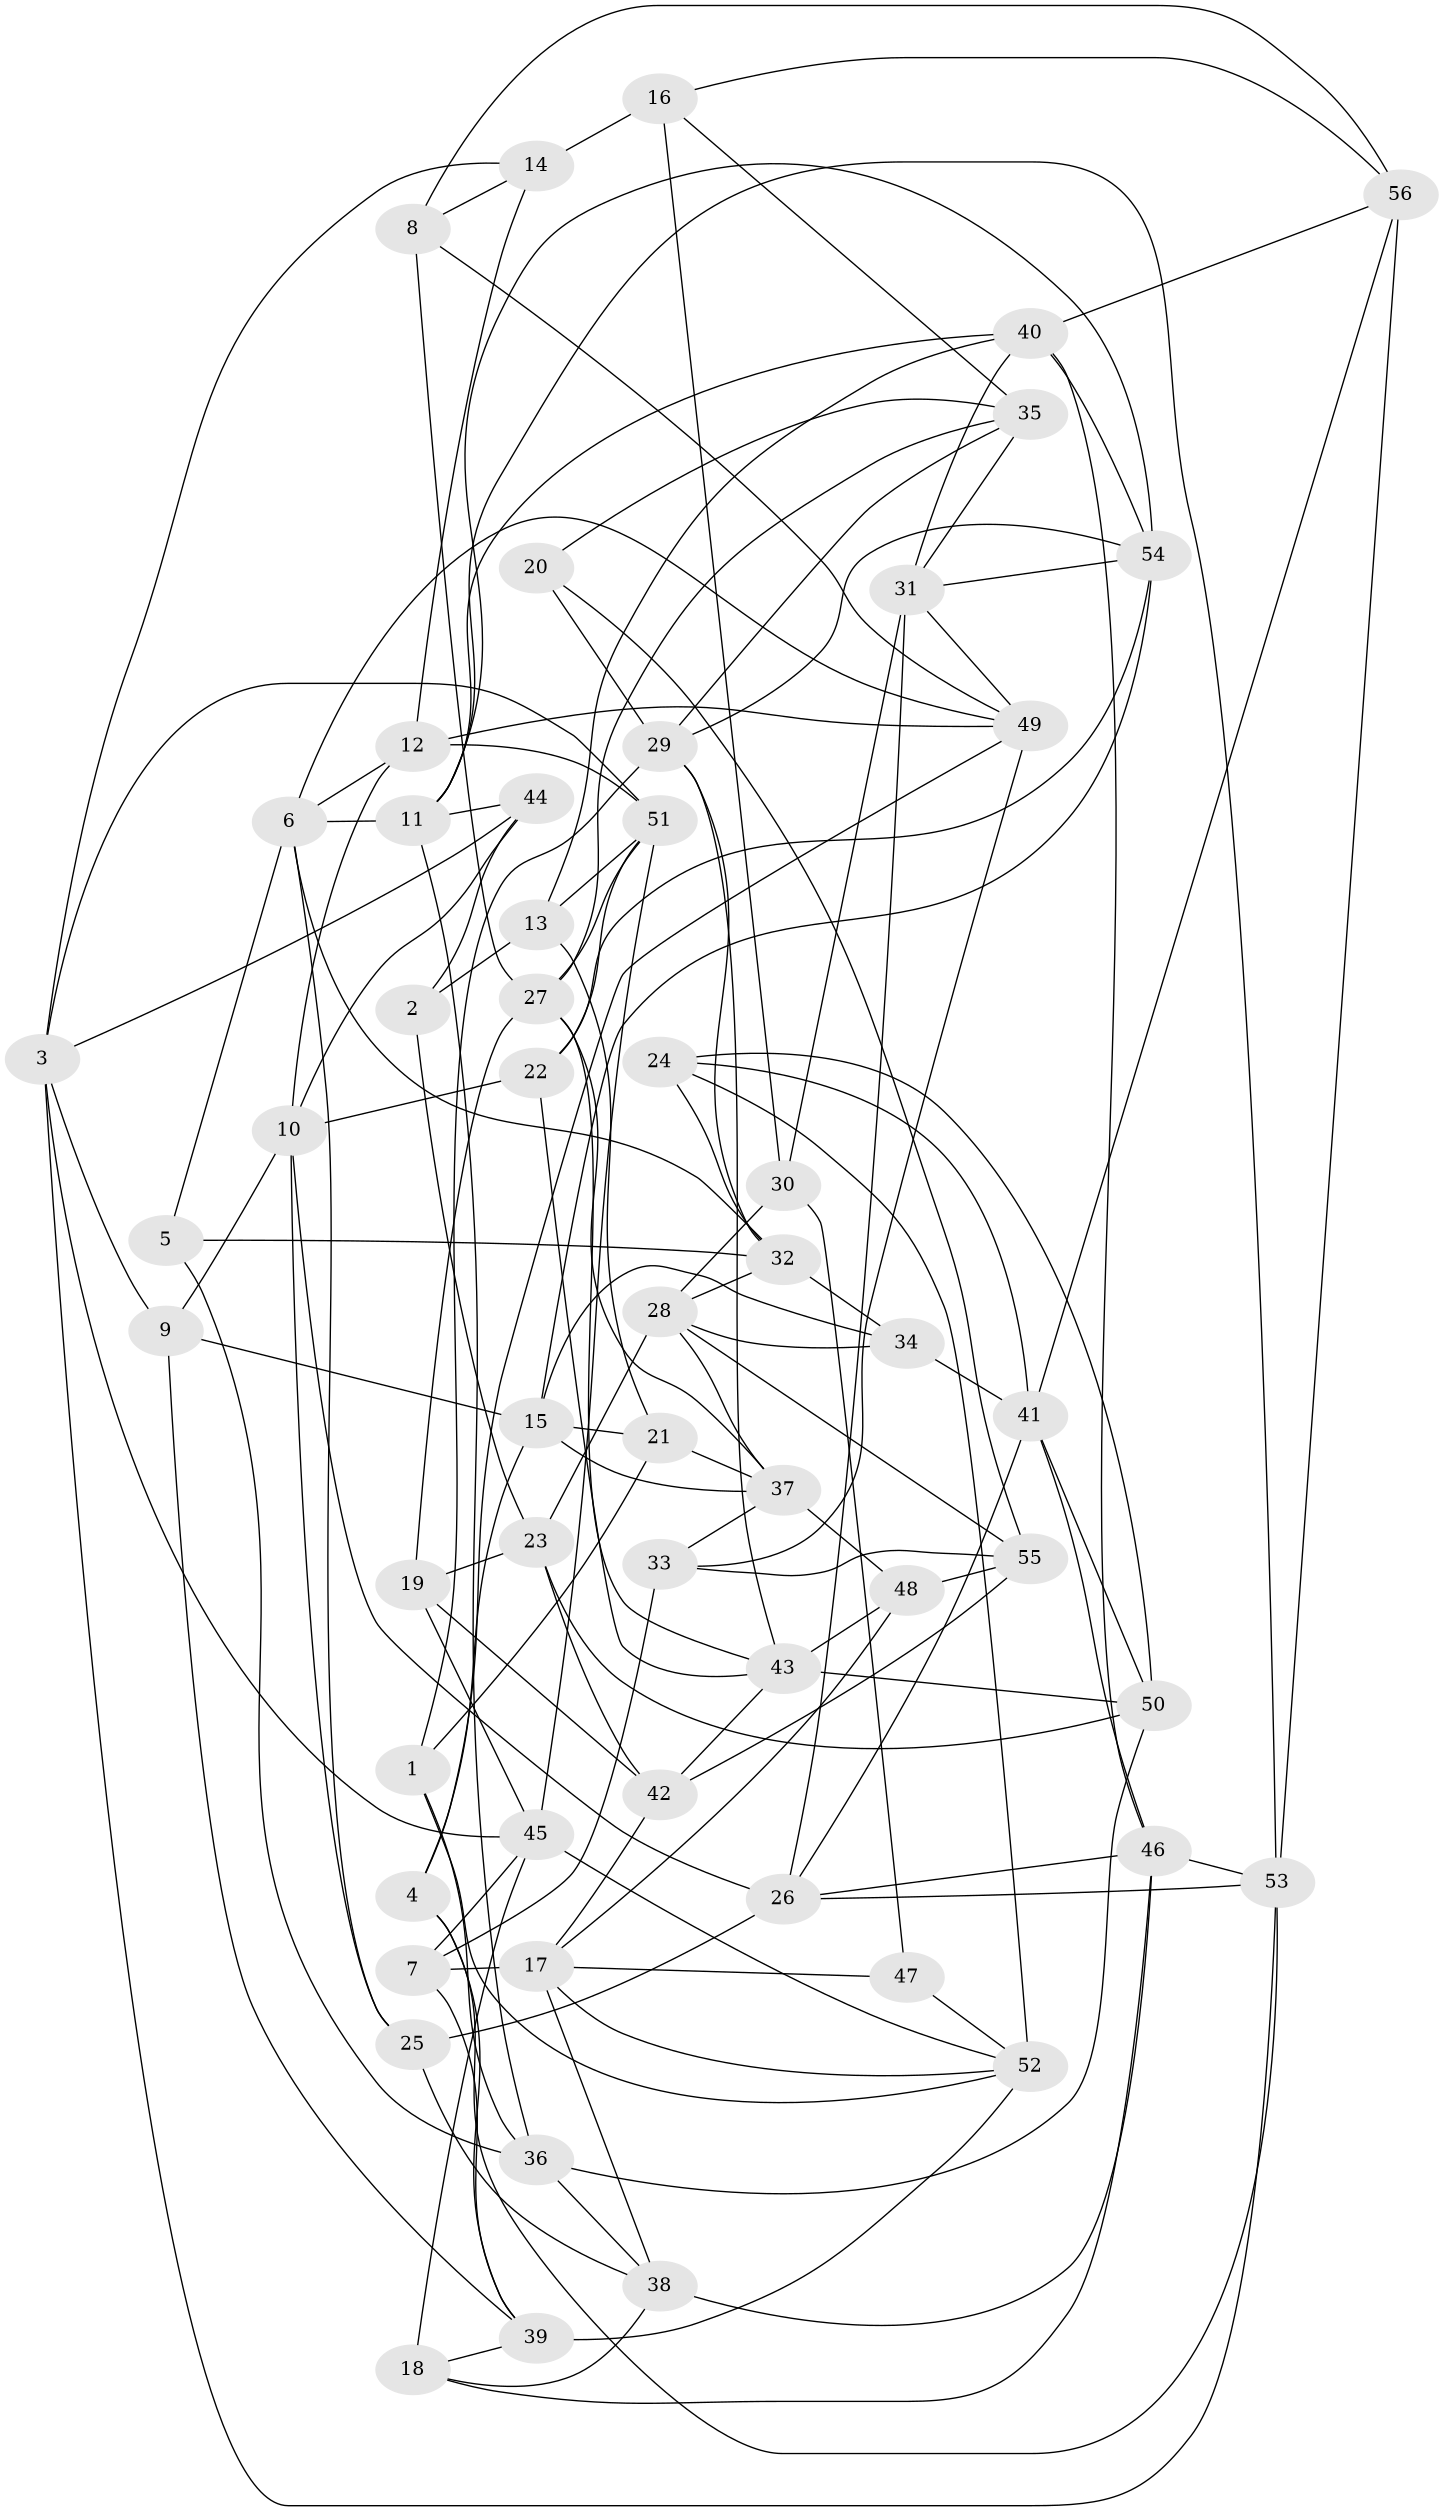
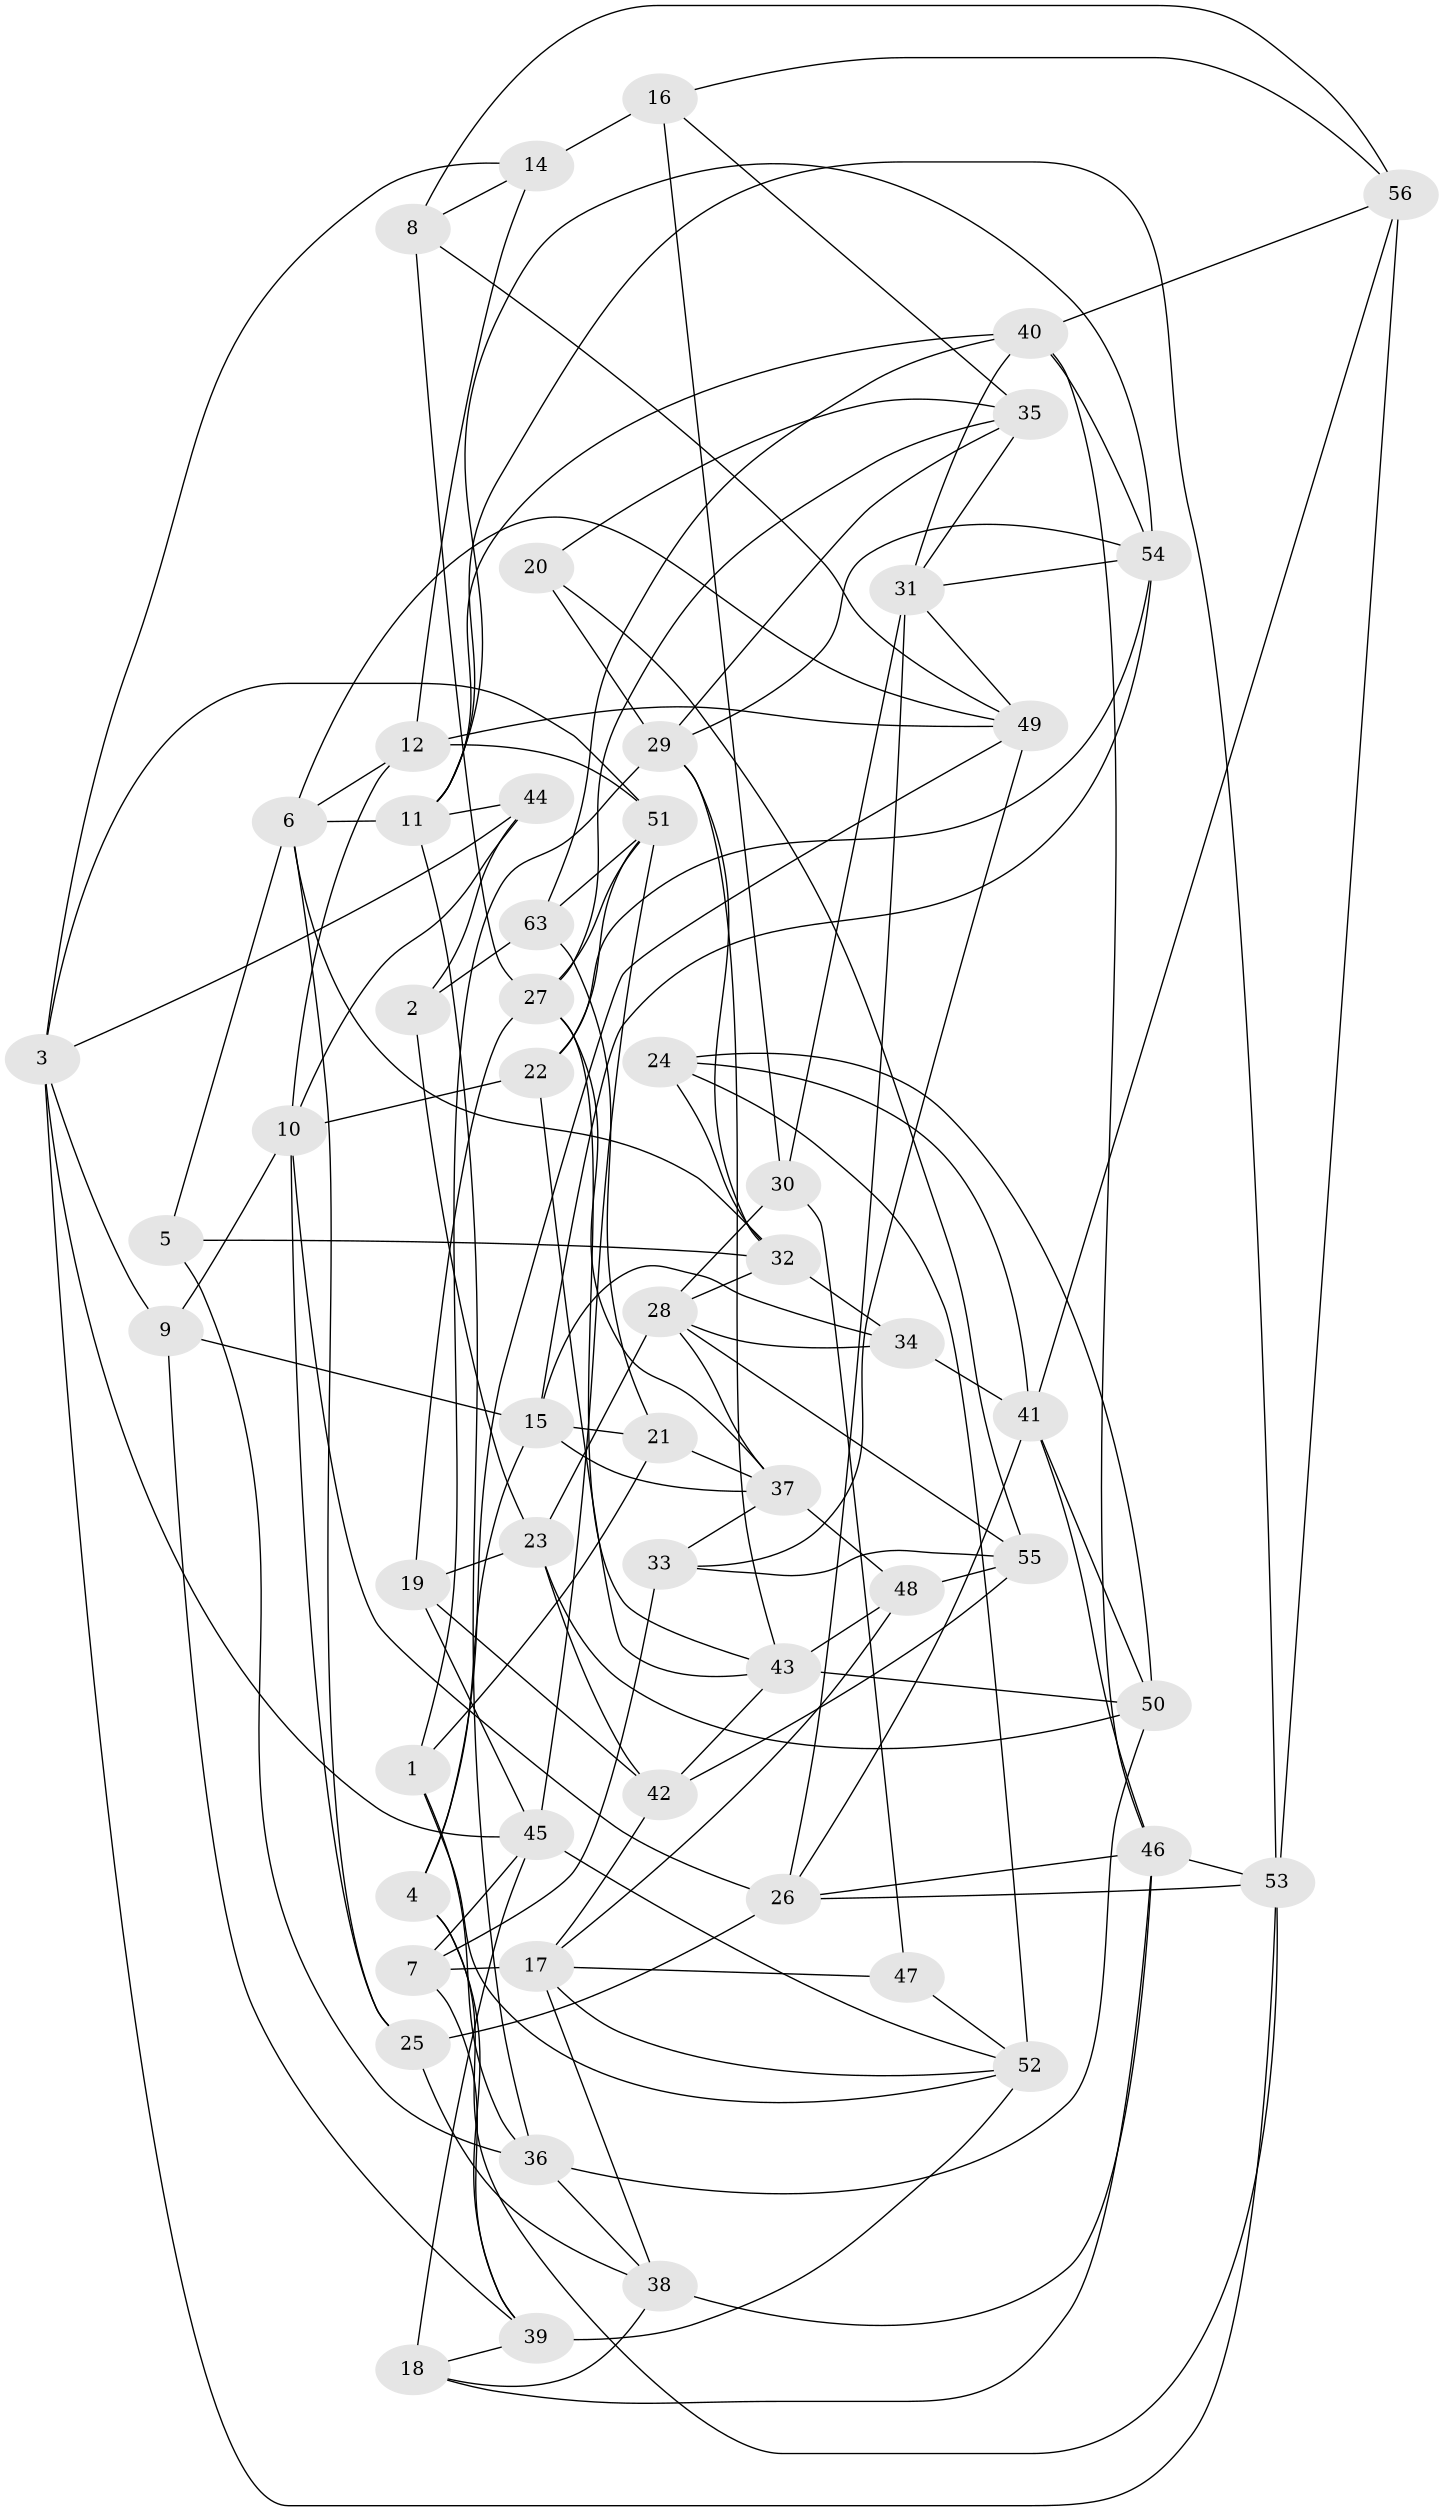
  graph {
    rankdir=LR
    node [color=gray90 style=filled]
    edge [weight=1.0]
    1
    21
    29
    36
    52
    37
    32
    54
    35
    43
    38
    50
    2
-   13
+   13 [label=63]
    23
    44
    51
    40
    42
    28
    3
    9
    14
    45
    53
    15
    39
    10
    16
    56
    4
    49
    34
    5
    6
    11
    12
    25
    30
    47
    31
    26
    7
    17
    33
    48
    55
    8
    27
    22
    46
    41
    20
    18
    19
    24
    1 -- 21
    1 -- 29
    1 -- 36
    1 -- 52
    21 -- 37
    29 -- 32
    29 -- 54
    29 -- 35
    29 -- 43
    36 -- 38
    36 -- 50 [weight=2.0]
    37 -- 48
    32 -- 34
    43 -- 50
    43 -- 48
    38 -- 46
    2 -- 13
    2 -- 23 [weight=2.0]
    2 -- 44
    13 -- 21
    13 -- 51
    13 -- 40
    23 -- 50
    23 -- 42
    23 -- 28
    40 -- 54
    40 -- 56
    40 -- 46
    42 -- 43
    42 -- 55 [weight=2.0]
    28 -- 37
    28 -- 32
    28 -- 34
    28 -- 30
    28 -- 55
    3 -- 44
    3 -- 51
    3 -- 9
    3 -- 14
    3 -- 45
    3 -- 53
    9 -- 15
    9 -- 39
    9 -- 10
    14 -- 16
    45 -- 52
    45 -- 51
    53 -- 56
    15 -- 21
    15 -- 37
    15 -- 54
    15 -- 34
    39 -- 52
    10 -- 44
    10 -- 12
    10 -- 25
    10 -- 26
    10 -- 22
    16 -- 35 [weight=2.0]
    16 -- 56 [weight=2.0]
    16 -- 30
    4 -- 53
    4 -- 15
    4 -- 39
    4 -- 49
    34 -- 41
    5 -- 36
    5 -- 32
    5 -- 6
    6 -- 32
    6 -- 49
    6 -- 11
    6 -- 12
    6 -- 25
    11 -- 36
    11 -- 54
    11 -- 44
    11 -- 40
    11 -- 53
    12 -- 51
    12 -- 14 [weight=2.0]
    12 -- 49
    25 -- 38
    25 -- 26
    30 -- 47 [weight=2.0]
    30 -- 31
    47 -- 52
    31 -- 54
    31 -- 35
    31 -- 40
    31 -- 49
    26 -- 53
    26 -- 31
    26 -- 46
    26 -- 41
    7 -- 45
    7 -- 39
    7 -- 17
    7 -- 33
    17 -- 52
    17 -- 38
    17 -- 42
    17 -- 47
    17 -- 48
    33 -- 37
    33 -- 49
    33 -- 55
    48 -- 55
    8 -- 14
    8 -- 56
    8 -- 49
    8 -- 27
    27 -- 37
    27 -- 35
    27 -- 43
    27 -- 51
    22 -- 54
    22 -- 43
    22 -- 51
    46 -- 53
    41 -- 50
    41 -- 56
    41 -- 46
    20 -- 29
    20 -- 35
    20 -- 55
    18 -- 38 [weight=2.0]
    18 -- 45
    18 -- 39 [weight=2.0]
    18 -- 46
    19 -- 23
    19 -- 42
    19 -- 45
    19 -- 27
    24 -- 52
    24 -- 32
    24 -- 50
    24 -- 41
  }
